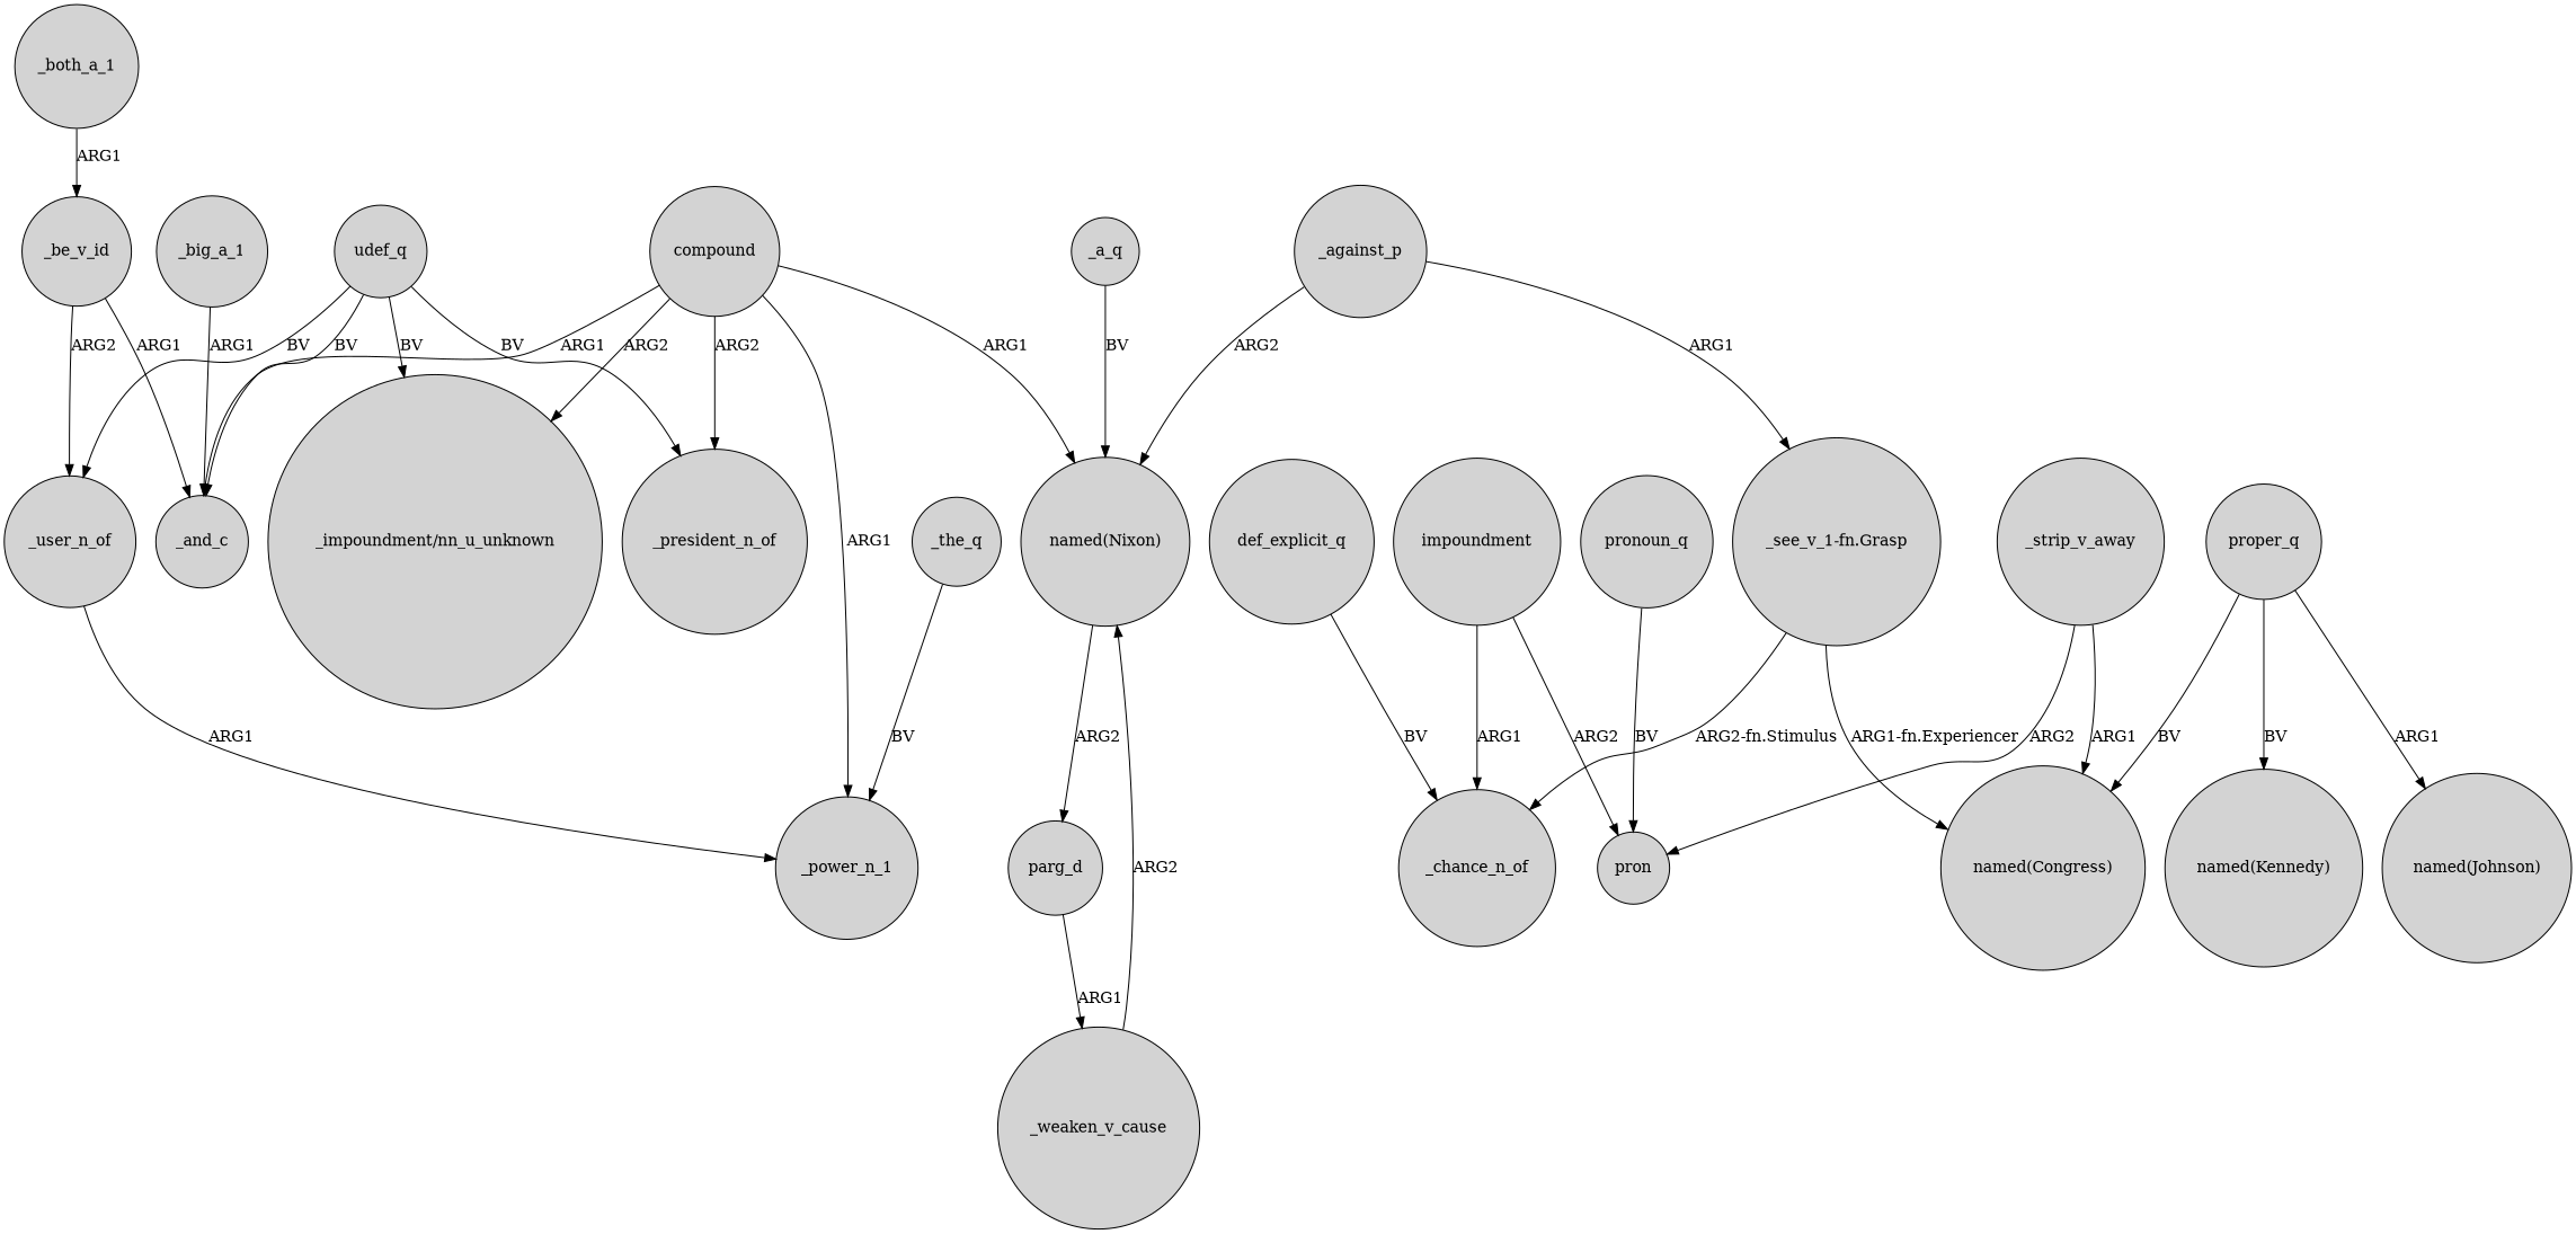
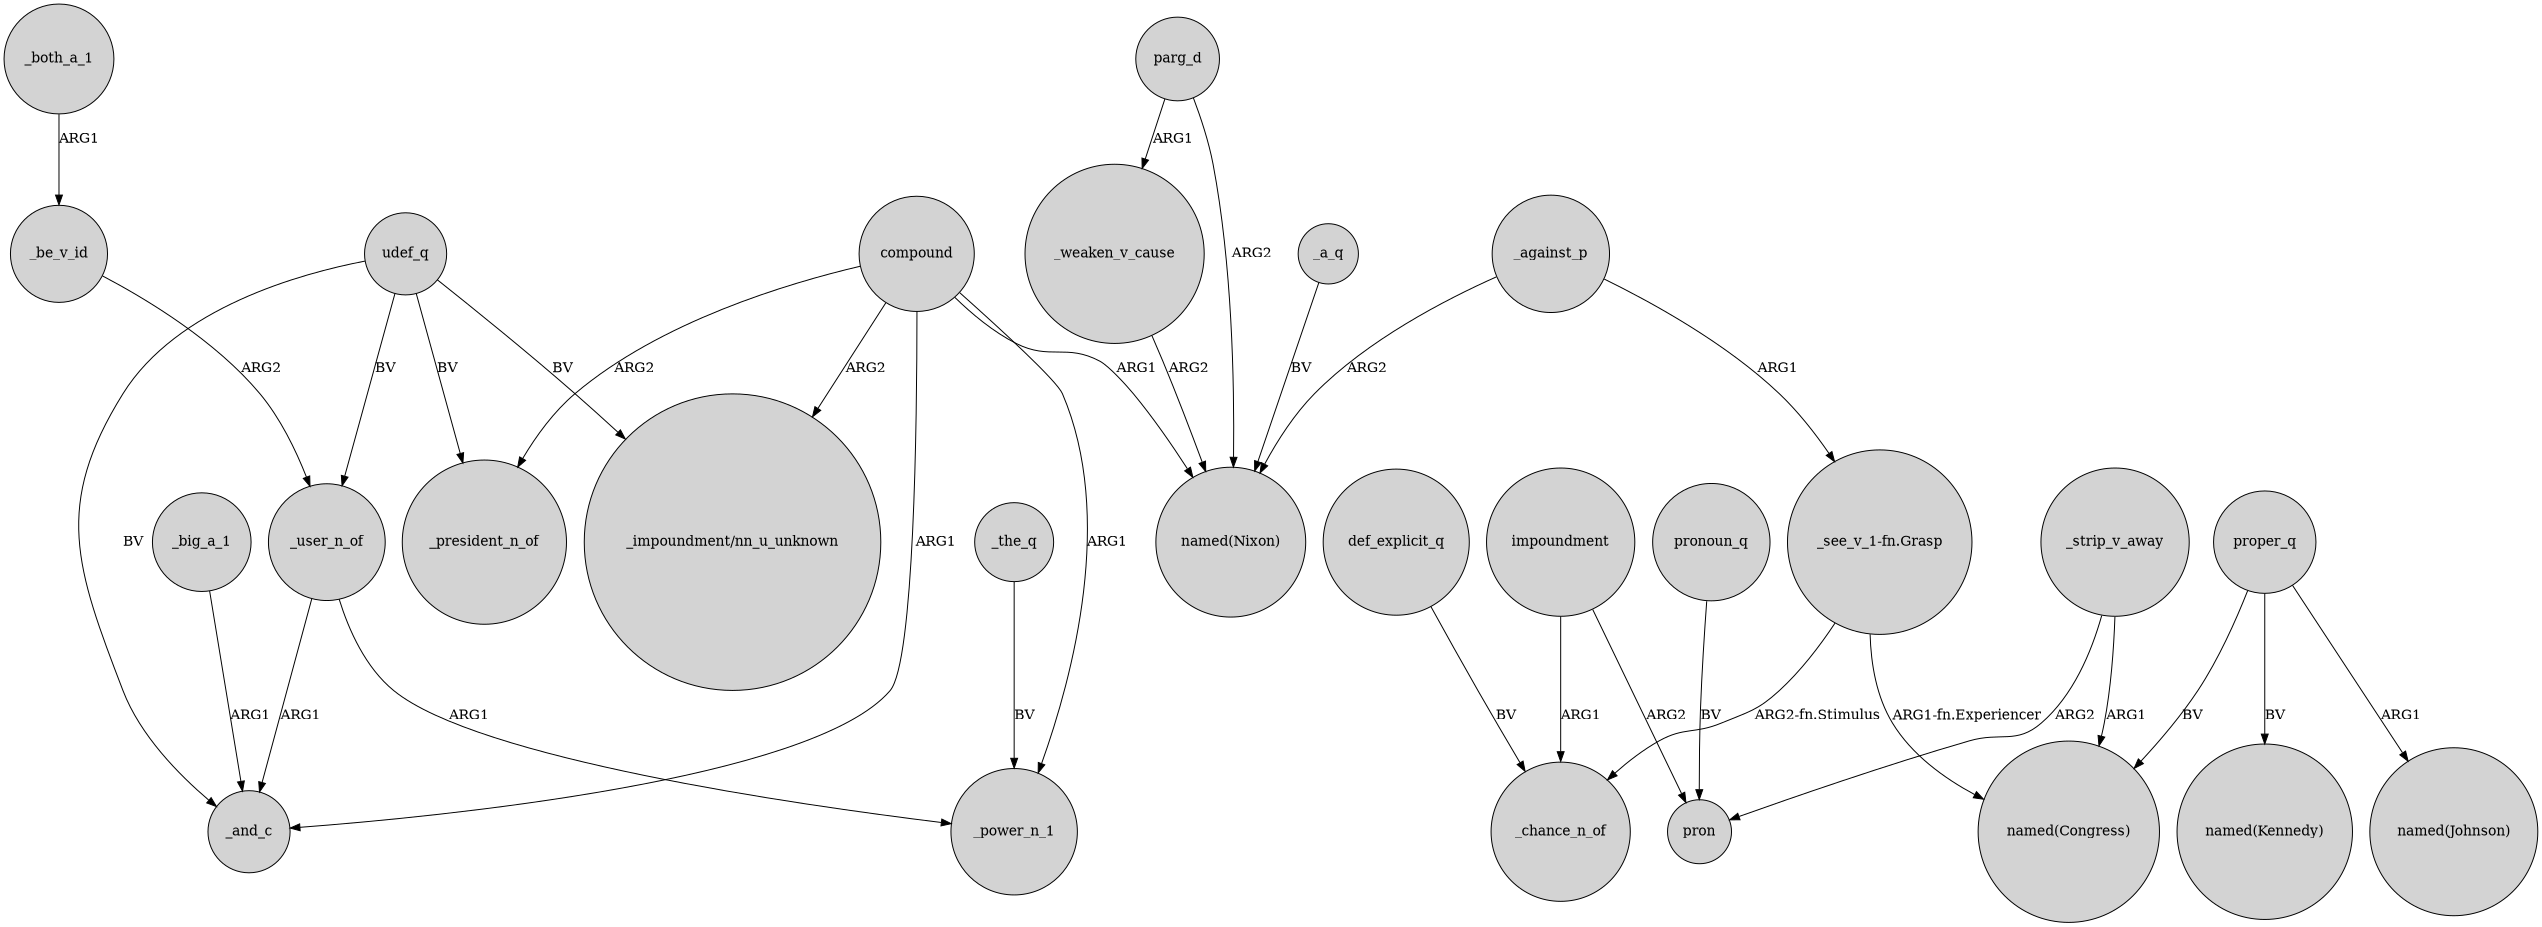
  digraph {
    node [shape=circle style=filled]
    _be_v_id
    _user_n_of
    _and_c
    _power_n_1
    _the_q
    compound
    _president_n_of
    "named(Nixon)"
    "_impoundment/nn_u_unknown"
    n10 [label=impoundment]
    pron
    _chance_n_of
    "_see_v_1-fn.Grasp"
    "named(Congress)"
    _strip_v_away
    parg_d
    _weaken_v_cause
    _a_q
    udef_q
    proper_q
    "named(Kennedy)"
    "named(Johnson)"
    pronoun_q
    def_explicit_q
    _big_a_1
    _against_p
    _both_a_1
    _be_v_id -> _user_n_of [label=ARG2]
-   _be_v_id -> _and_c [label=ARG1]
+   _user_n_of -> _and_c [label=ARG1]
    _user_n_of -> _power_n_1 [label=ARG1]
    _the_q -> _power_n_1 [label=BV]
    compound -> _and_c [label=ARG1]
    compound -> _power_n_1 [label=ARG1]
    compound -> _president_n_of [label=ARG2]
    compound -> "named(Nixon)" [label=ARG1]
    compound -> "_impoundment/nn_u_unknown" [label=ARG2]
    n10 -> pron [label=ARG2]
    n10 -> _chance_n_of [label=ARG1]
    "_see_v_1-fn.Grasp" -> _chance_n_of [label="ARG2-fn.Stimulus"]
    "_see_v_1-fn.Grasp" -> "named(Congress)" [label="ARG1-fn.Experiencer"]
    _strip_v_away -> pron [label=ARG2]
    _strip_v_away -> "named(Congress)" [label=ARG1]
-   "named(Nixon)" -> parg_d [label=ARG2]
+   parg_d -> "named(Nixon)" [label=ARG2]
    parg_d -> _weaken_v_cause [label=ARG1]
    _weaken_v_cause -> "named(Nixon)" [label=ARG2]
    _a_q -> "named(Nixon)" [label=BV]
    udef_q -> _user_n_of [label=BV]
    udef_q -> _and_c [label=BV]
    udef_q -> _president_n_of [label=BV]
    udef_q -> "_impoundment/nn_u_unknown" [label=BV]
    proper_q -> "named(Congress)" [label=BV]
    proper_q -> "named(Kennedy)" [label=BV]
    proper_q -> "named(Johnson)" [label=ARG1]
    pronoun_q -> pron [label=BV]
    def_explicit_q -> _chance_n_of [label=BV]
    _big_a_1 -> _and_c [label=ARG1]
    _against_p -> "named(Nixon)" [label=ARG2]
    _against_p -> "_see_v_1-fn.Grasp" [label=ARG1]
    _both_a_1 -> _be_v_id [label=ARG1]
  }
